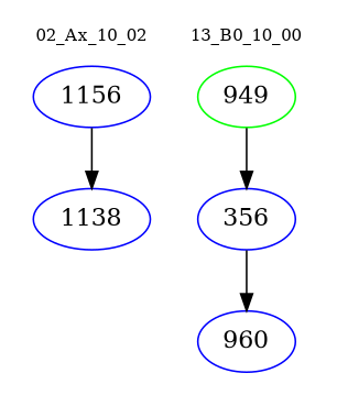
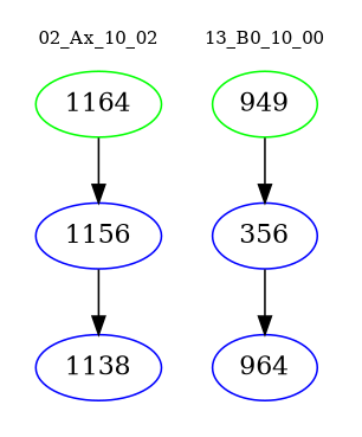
  digraph {
    node [color=blue]
    edge [color=black]
+   n1 [color=green label=1164]
    n2 [label=1156]
    n3 [label=1138]
    n4 [color=green label=949]
    n5 [label=356]
-   n6 [label=960]
+   n6 [label=964]
    subgraph cluster_1 {
      color=white
      fontsize=10
      label="02_Ax_10_02"
+     n1
      n2
      n3
    }
    subgraph cluster_2 {
      color=white
      fontsize=10
      label="13_B0_10_00"
      n4
      n5
      n6
    }
+   n1 -> n2
    n2 -> n3
    n4 -> n5
    n5 -> n6
  }
